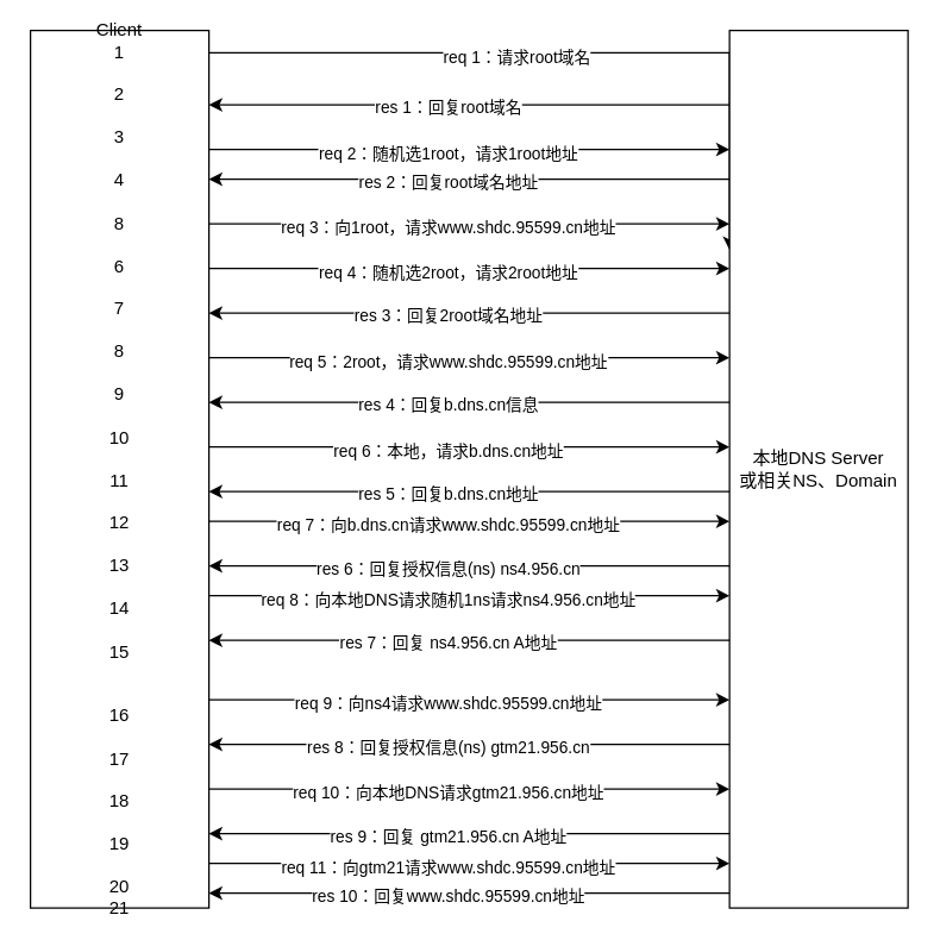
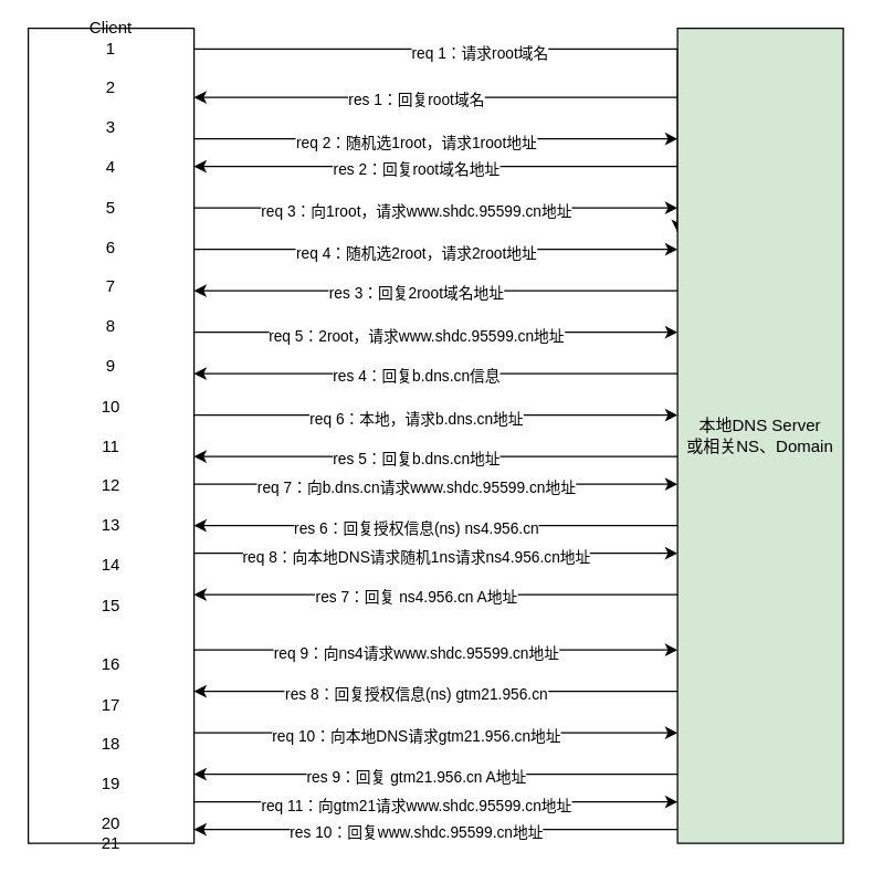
  <mxCell id="0" />
  <mxCell id="1" parent="0" />
  <mxCell id="2" style="edgeStyle=orthogonalEdgeStyle;rounded=0;orthogonalLoop=1;jettySize=auto;html=1;entryX=0;entryY=0.25;entryDx=0;entryDy=0;" parent="1" source="4" target="7" edge="1"><mxGeometry relative="1" as="geometry"><Array as="points"><mxPoint x="280" y="35" /><mxPoint x="280" y="35" /></Array></mxGeometry></mxCell>
  <mxCell id="3" value="req 1：请求root域名" style="edgeLabel;html=1;align=center;verticalAlign=middle;resizable=0;points=[];" parent="2" vertex="1" connectable="0"><mxGeometry x="-0.303" y="-2" relative="1" as="geometry"><mxPoint x="38.33" as="offset" /></mxGeometry></mxCell>
- <mxCell id="4" value="Client&lt;br&gt;1&lt;br&gt;&lt;br&gt;2&lt;br&gt;&lt;br&gt;3&lt;br&gt;&lt;br&gt;4&lt;br&gt;&lt;br&gt;8&lt;br&gt;&lt;br&gt;6&lt;br&gt;&lt;br&gt;7&lt;br&gt;&lt;br&gt;8&lt;br&gt;&lt;br&gt;9&lt;br&gt;&lt;br&gt;10&lt;br&gt;&lt;br&gt;11&lt;br&gt;&lt;br&gt;12&lt;br&gt;&lt;br&gt;13&lt;br&gt;&lt;br&gt;14&lt;br&gt;&lt;br&gt;15&lt;br&gt;&lt;br&gt;&lt;br&gt;16&lt;br&gt;&lt;br&gt;17&lt;br&gt;&lt;br&gt;18&lt;br&gt;&lt;br&gt;19&lt;br&gt;&lt;br&gt;20&lt;br&gt;21" style="rounded=0;whiteSpace=wrap;html=1;" parent="1" vertex="1"><mxGeometry x="20" y="20" width="120" height="590" as="geometry" /></mxCell>
+ <mxCell id="4" value="Client&lt;br&gt;1&lt;br&gt;&lt;br&gt;2&lt;br&gt;&lt;br&gt;3&lt;br&gt;&lt;br&gt;4&lt;br&gt;&lt;br&gt;5&lt;br&gt;&lt;br&gt;6&lt;br&gt;&lt;br&gt;7&lt;br&gt;&lt;br&gt;8&lt;br&gt;&lt;br&gt;9&lt;br&gt;&lt;br&gt;10&lt;br&gt;&lt;br&gt;11&lt;br&gt;&lt;br&gt;12&lt;br&gt;&lt;br&gt;13&lt;br&gt;&lt;br&gt;14&lt;br&gt;&lt;br&gt;15&lt;br&gt;&lt;br&gt;&lt;br&gt;16&lt;br&gt;&lt;br&gt;17&lt;br&gt;&lt;br&gt;18&lt;br&gt;&lt;br&gt;19&lt;br&gt;&lt;br&gt;20&lt;br&gt;21" style="rounded=0;whiteSpace=wrap;html=1;" parent="1" vertex="1"><mxGeometry x="20" y="20" width="120" height="590" as="geometry" /></mxCell>
  <mxCell id="5" style="edgeStyle=orthogonalEdgeStyle;rounded=0;orthogonalLoop=1;jettySize=auto;html=1;" parent="1" source="7" target="4" edge="1"><mxGeometry relative="1" as="geometry"><Array as="points"><mxPoint x="380" y="70" /><mxPoint x="380" y="70" /></Array></mxGeometry></mxCell>
  <mxCell id="6" value="res 1：回复root域名" style="edgeLabel;html=1;align=center;verticalAlign=middle;resizable=0;points=[];" parent="5" vertex="1" connectable="0"><mxGeometry x="0.097" y="1" relative="1" as="geometry"><mxPoint x="2" as="offset" /></mxGeometry></mxCell>
- <mxCell id="7" value="本地DNS Server&lt;br&gt;或相关NS、Domain" style="rounded=0;whiteSpace=wrap;html=1;" parent="1" vertex="1"><mxGeometry x="490" y="20" width="120" height="590" as="geometry" /></mxCell>
+ <mxCell id="7" value="本地DNS Server&lt;br&gt;或相关NS、Domain" style="rounded=0;whiteSpace=wrap;html=1;fillColor=#d5e8d4;" parent="1" vertex="1"><mxGeometry x="490" y="20" width="120" height="590" as="geometry" /></mxCell>
  <mxCell id="8" style="edgeStyle=orthogonalEdgeStyle;rounded=0;orthogonalLoop=1;jettySize=auto;html=1;entryX=0;entryY=0.25;entryDx=0;entryDy=0;" parent="1" edge="1"><mxGeometry relative="1" as="geometry"><mxPoint x="140" y="100" as="sourcePoint" /><mxPoint x="490" y="100" as="targetPoint" /><Array as="points"><mxPoint x="280" y="100" /><mxPoint x="280" y="100" /></Array></mxGeometry></mxCell>
  <mxCell id="9" value="req 2：随机选1root，请求1root地址" style="edgeLabel;html=1;align=center;verticalAlign=middle;resizable=0;points=[];" parent="8" vertex="1" connectable="0"><mxGeometry x="-0.303" y="-2" relative="1" as="geometry"><mxPoint x="38.33" as="offset" /></mxGeometry></mxCell>
  <mxCell id="10" style="edgeStyle=orthogonalEdgeStyle;rounded=0;orthogonalLoop=1;jettySize=auto;html=1;" parent="1" edge="1"><mxGeometry relative="1" as="geometry"><mxPoint x="490" y="120" as="sourcePoint" /><mxPoint x="140" y="120" as="targetPoint" /><Array as="points"><mxPoint x="310" y="120" /><mxPoint x="310" y="120" /></Array></mxGeometry></mxCell>
  <mxCell id="11" value="res 2：回复root域名地址" style="edgeLabel;html=1;align=center;verticalAlign=middle;resizable=0;points=[];" parent="10" vertex="1" connectable="0"><mxGeometry x="0.097" y="1" relative="1" as="geometry"><mxPoint x="2" as="offset" /></mxGeometry></mxCell>
  <mxCell id="12" style="edgeStyle=orthogonalEdgeStyle;rounded=0;orthogonalLoop=1;jettySize=auto;html=1;entryX=0;entryY=0.25;entryDx=0;entryDy=0;" parent="1" edge="1"><mxGeometry relative="1" as="geometry"><mxPoint x="140" y="150" as="sourcePoint" /><mxPoint x="490" y="150" as="targetPoint" /><Array as="points"><mxPoint x="280" y="150" /><mxPoint x="280" y="150" /></Array></mxGeometry></mxCell>
  <mxCell id="13" value="req 3：向1root，请求www.shdc.95599.cn地址" style="edgeLabel;html=1;align=center;verticalAlign=middle;resizable=0;points=[];" parent="12" vertex="1" connectable="0"><mxGeometry x="-0.303" y="-2" relative="1" as="geometry"><mxPoint x="38.33" as="offset" /></mxGeometry></mxCell>
  <mxCell id="14" style="edgeStyle=orthogonalEdgeStyle;rounded=0;orthogonalLoop=1;jettySize=auto;html=1;entryX=0;entryY=0.25;entryDx=0;entryDy=0;" parent="1" edge="1"><mxGeometry relative="1" as="geometry"><mxPoint x="140" y="180" as="sourcePoint" /><mxPoint x="490" y="180" as="targetPoint" /><Array as="points"><mxPoint x="320" y="180" /><mxPoint x="320" y="180" /></Array></mxGeometry></mxCell>
  <mxCell id="15" value="req 4：随机选2root，请求2root地址" style="edgeLabel;html=1;align=center;verticalAlign=middle;resizable=0;points=[];" parent="14" vertex="1" connectable="0"><mxGeometry x="-0.303" y="-2" relative="1" as="geometry"><mxPoint x="38.33" as="offset" /></mxGeometry></mxCell>
  <mxCell id="16" style="edgeStyle=orthogonalEdgeStyle;rounded=0;orthogonalLoop=1;jettySize=auto;html=1;" parent="1" edge="1"><mxGeometry relative="1" as="geometry"><mxPoint x="490" y="210" as="sourcePoint" /><mxPoint x="140" y="210" as="targetPoint" /><Array as="points"><mxPoint x="310" y="210" /><mxPoint x="310" y="210" /></Array></mxGeometry></mxCell>
  <mxCell id="17" value="res 3：回复2root域名地址" style="edgeLabel;html=1;align=center;verticalAlign=middle;resizable=0;points=[];" parent="16" vertex="1" connectable="0"><mxGeometry x="0.097" y="1" relative="1" as="geometry"><mxPoint x="2" as="offset" /></mxGeometry></mxCell>
  <mxCell id="18" style="edgeStyle=orthogonalEdgeStyle;rounded=0;orthogonalLoop=1;jettySize=auto;html=1;entryX=0;entryY=0.25;entryDx=0;entryDy=0;" parent="1" edge="1"><mxGeometry relative="1" as="geometry"><mxPoint x="140" y="240" as="sourcePoint" /><mxPoint x="490" y="240" as="targetPoint" /><Array as="points"><mxPoint x="320" y="240" /><mxPoint x="320" y="240" /></Array></mxGeometry></mxCell>
  <mxCell id="19" value="req 5：2root，请求www.shdc.95599.cn地址" style="edgeLabel;html=1;align=center;verticalAlign=middle;resizable=0;points=[];" parent="18" vertex="1" connectable="0"><mxGeometry x="-0.303" y="-2" relative="1" as="geometry"><mxPoint x="38.33" as="offset" /></mxGeometry></mxCell>
  <mxCell id="20" style="edgeStyle=orthogonalEdgeStyle;rounded=0;orthogonalLoop=1;jettySize=auto;html=1;" parent="1" edge="1"><mxGeometry relative="1" as="geometry"><mxPoint x="490" y="270" as="sourcePoint" /><mxPoint x="140" y="270" as="targetPoint" /><Array as="points"><mxPoint x="310" y="270" /><mxPoint x="310" y="270" /></Array></mxGeometry></mxCell>
  <mxCell id="21" value="res 4：回复b.dns.cn信息" style="edgeLabel;html=1;align=center;verticalAlign=middle;resizable=0;points=[];" parent="20" vertex="1" connectable="0"><mxGeometry x="0.097" y="1" relative="1" as="geometry"><mxPoint x="2" as="offset" /></mxGeometry></mxCell>
  <mxCell id="22" style="edgeStyle=orthogonalEdgeStyle;rounded=0;orthogonalLoop=1;jettySize=auto;html=1;entryX=0;entryY=0.25;entryDx=0;entryDy=0;" parent="1" edge="1"><mxGeometry relative="1" as="geometry"><mxPoint x="140" y="300" as="sourcePoint" /><mxPoint x="490" y="300" as="targetPoint" /><Array as="points"><mxPoint x="320" y="300" /><mxPoint x="320" y="300" /></Array></mxGeometry></mxCell>
  <mxCell id="23" value="req 6：本地，请求b.dns.cn地址" style="edgeLabel;html=1;align=center;verticalAlign=middle;resizable=0;points=[];" parent="22" vertex="1" connectable="0"><mxGeometry x="-0.303" y="-2" relative="1" as="geometry"><mxPoint x="38.33" as="offset" /></mxGeometry></mxCell>
  <mxCell id="24" style="edgeStyle=orthogonalEdgeStyle;rounded=0;orthogonalLoop=1;jettySize=auto;html=1;" parent="1" edge="1"><mxGeometry relative="1" as="geometry"><mxPoint x="490" y="330" as="sourcePoint" /><mxPoint x="140" y="330" as="targetPoint" /><Array as="points"><mxPoint x="310" y="330" /><mxPoint x="310" y="330" /></Array></mxGeometry></mxCell>
  <mxCell id="25" value="res 5：回复b.dns.cn地址" style="edgeLabel;html=1;align=center;verticalAlign=middle;resizable=0;points=[];" parent="24" vertex="1" connectable="0"><mxGeometry x="0.097" y="1" relative="1" as="geometry"><mxPoint x="2" as="offset" /></mxGeometry></mxCell>
  <mxCell id="26" style="edgeStyle=orthogonalEdgeStyle;rounded=0;orthogonalLoop=1;jettySize=auto;html=1;entryX=0;entryY=0.25;entryDx=0;entryDy=0;" parent="1" edge="1"><mxGeometry relative="1" as="geometry"><mxPoint x="140" y="350" as="sourcePoint" /><mxPoint x="490" y="350" as="targetPoint" /><Array as="points"><mxPoint x="320" y="350" /><mxPoint x="320" y="350" /></Array></mxGeometry></mxCell>
  <mxCell id="27" value="req 7：向b.dns.cn请求www.shdc.95599.cn地址" style="edgeLabel;html=1;align=center;verticalAlign=middle;resizable=0;points=[];" parent="26" vertex="1" connectable="0"><mxGeometry x="-0.303" y="-2" relative="1" as="geometry"><mxPoint x="38.33" as="offset" /></mxGeometry></mxCell>
  <mxCell id="28" style="edgeStyle=orthogonalEdgeStyle;rounded=0;orthogonalLoop=1;jettySize=auto;html=1;" parent="1" edge="1"><mxGeometry relative="1" as="geometry"><mxPoint x="490" y="380" as="sourcePoint" /><mxPoint x="140" y="380" as="targetPoint" /><Array as="points"><mxPoint x="310" y="380" /><mxPoint x="310" y="380" /></Array></mxGeometry></mxCell>
  <mxCell id="29" value="res 6：回复授权信息(ns) ns4.956.cn" style="edgeLabel;html=1;align=center;verticalAlign=middle;resizable=0;points=[];" parent="28" vertex="1" connectable="0"><mxGeometry x="0.097" y="1" relative="1" as="geometry"><mxPoint x="2" as="offset" /></mxGeometry></mxCell>
  <mxCell id="30" style="edgeStyle=orthogonalEdgeStyle;rounded=0;orthogonalLoop=1;jettySize=auto;html=1;entryX=0;entryY=0.25;entryDx=0;entryDy=0;" parent="1" edge="1"><mxGeometry relative="1" as="geometry"><mxPoint x="140" y="400" as="sourcePoint" /><mxPoint x="490" y="400" as="targetPoint" /><Array as="points"><mxPoint x="320" y="400" /><mxPoint x="320" y="400" /></Array></mxGeometry></mxCell>
  <mxCell id="31" value="req 8：向本地DNS请求随机1ns请求ns4.956.cn地址" style="edgeLabel;html=1;align=center;verticalAlign=middle;resizable=0;points=[];" parent="30" vertex="1" connectable="0"><mxGeometry x="-0.303" y="-2" relative="1" as="geometry"><mxPoint x="38.33" as="offset" /></mxGeometry></mxCell>
  <mxCell id="32" style="edgeStyle=orthogonalEdgeStyle;rounded=0;orthogonalLoop=1;jettySize=auto;html=1;" parent="1" edge="1"><mxGeometry relative="1" as="geometry"><mxPoint x="490" y="430" as="sourcePoint" /><mxPoint x="140" y="430" as="targetPoint" /><Array as="points"><mxPoint x="310" y="430" /><mxPoint x="310" y="430" /></Array></mxGeometry></mxCell>
  <mxCell id="33" value="res 7：回复 ns4.956.cn A地址" style="edgeLabel;html=1;align=center;verticalAlign=middle;resizable=0;points=[];" parent="32" vertex="1" connectable="0"><mxGeometry x="0.097" y="1" relative="1" as="geometry"><mxPoint x="2" as="offset" /></mxGeometry></mxCell>
  <mxCell id="34" style="edgeStyle=orthogonalEdgeStyle;rounded=0;orthogonalLoop=1;jettySize=auto;html=1;entryX=0;entryY=0.25;entryDx=0;entryDy=0;" parent="1" edge="1"><mxGeometry relative="1" as="geometry"><mxPoint x="140" y="470" as="sourcePoint" /><mxPoint x="490" y="470" as="targetPoint" /><Array as="points"><mxPoint x="320" y="470" /><mxPoint x="320" y="470" /></Array></mxGeometry></mxCell>
  <mxCell id="35" value="req 9：向ns4请求www.shdc.95599.cn地址" style="edgeLabel;html=1;align=center;verticalAlign=middle;resizable=0;points=[];" parent="34" vertex="1" connectable="0"><mxGeometry x="-0.303" y="-2" relative="1" as="geometry"><mxPoint x="38.33" as="offset" /></mxGeometry></mxCell>
  <mxCell id="36" style="edgeStyle=orthogonalEdgeStyle;rounded=0;orthogonalLoop=1;jettySize=auto;html=1;" parent="1" edge="1"><mxGeometry relative="1" as="geometry"><mxPoint x="490" y="500" as="sourcePoint" /><mxPoint x="140" y="500" as="targetPoint" /><Array as="points"><mxPoint x="310" y="500" /><mxPoint x="310" y="500" /></Array></mxGeometry></mxCell>
  <mxCell id="37" value="res 8：回复授权信息(ns) gtm21.956.cn" style="edgeLabel;html=1;align=center;verticalAlign=middle;resizable=0;points=[];" parent="36" vertex="1" connectable="0"><mxGeometry x="0.097" y="1" relative="1" as="geometry"><mxPoint x="2" as="offset" /></mxGeometry></mxCell>
  <mxCell id="38" style="edgeStyle=orthogonalEdgeStyle;rounded=0;orthogonalLoop=1;jettySize=auto;html=1;entryX=0;entryY=0.25;entryDx=0;entryDy=0;" parent="1" edge="1"><mxGeometry relative="1" as="geometry"><mxPoint x="140" y="530" as="sourcePoint" /><mxPoint x="490" y="530" as="targetPoint" /><Array as="points"><mxPoint x="320" y="530" /><mxPoint x="320" y="530" /></Array></mxGeometry></mxCell>
  <mxCell id="39" value="req 10：向本地DNS请求gtm21.956.cn地址" style="edgeLabel;html=1;align=center;verticalAlign=middle;resizable=0;points=[];" parent="38" vertex="1" connectable="0"><mxGeometry x="-0.303" y="-2" relative="1" as="geometry"><mxPoint x="38.33" as="offset" /></mxGeometry></mxCell>
  <mxCell id="40" style="edgeStyle=orthogonalEdgeStyle;rounded=0;orthogonalLoop=1;jettySize=auto;html=1;" parent="1" edge="1"><mxGeometry relative="1" as="geometry"><mxPoint x="490" y="560" as="sourcePoint" /><mxPoint x="140" y="560" as="targetPoint" /><Array as="points"><mxPoint x="310" y="560" /><mxPoint x="310" y="560" /></Array></mxGeometry></mxCell>
  <mxCell id="41" value="res 9：回复 gtm21.956.cn A地址" style="edgeLabel;html=1;align=center;verticalAlign=middle;resizable=0;points=[];" parent="40" vertex="1" connectable="0"><mxGeometry x="0.097" y="1" relative="1" as="geometry"><mxPoint x="2" as="offset" /></mxGeometry></mxCell>
  <mxCell id="42" style="edgeStyle=orthogonalEdgeStyle;rounded=0;orthogonalLoop=1;jettySize=auto;html=1;entryX=0;entryY=0.25;entryDx=0;entryDy=0;" parent="1" edge="1"><mxGeometry relative="1" as="geometry"><mxPoint x="140" y="580" as="sourcePoint" /><mxPoint x="490" y="580" as="targetPoint" /><Array as="points"><mxPoint x="320" y="580" /><mxPoint x="320" y="580" /></Array></mxGeometry></mxCell>
  <mxCell id="43" value="req 11：向gtm21请求www.shdc.95599.cn地址" style="edgeLabel;html=1;align=center;verticalAlign=middle;resizable=0;points=[];" parent="42" vertex="1" connectable="0"><mxGeometry x="-0.303" y="-2" relative="1" as="geometry"><mxPoint x="38.33" as="offset" /></mxGeometry></mxCell>
  <mxCell id="44" style="edgeStyle=orthogonalEdgeStyle;rounded=0;orthogonalLoop=1;jettySize=auto;html=1;" parent="1" edge="1"><mxGeometry relative="1" as="geometry"><mxPoint x="490" y="600" as="sourcePoint" /><mxPoint x="140" y="600" as="targetPoint" /><Array as="points"><mxPoint x="310" y="600" /><mxPoint x="310" y="600" /></Array></mxGeometry></mxCell>
  <mxCell id="45" value="res 10：回复www.shdc.95599.cn地址" style="edgeLabel;html=1;align=center;verticalAlign=middle;resizable=0;points=[];" parent="44" vertex="1" connectable="0"><mxGeometry x="0.097" y="1" relative="1" as="geometry"><mxPoint x="2" as="offset" /></mxGeometry></mxCell>
